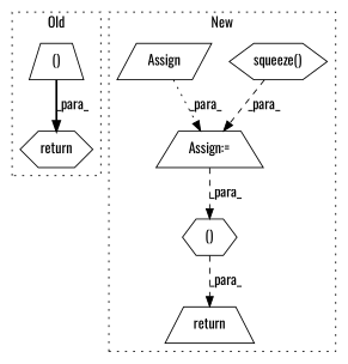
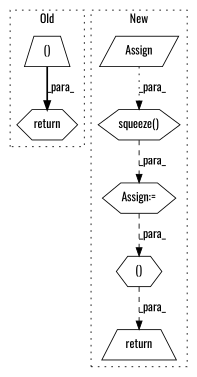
  digraph {
    fontname=Oswald
    node [a=54 fontname=Oswald l=7 shape=hexagon]
    edge [fontname=Oswald style=dashed]
    n1 [l=22 label="()" s=2700 shape=trapezium]
    n2 [a=93 label=return s=2682]
    n3 [a=75 l="20,1" label="squeeze()" s="2694,2715"]
    n4 [a=76 l=1 label=Assign s=2714 shape=parallelogram]
-   n5 [a=68 l=3 label="Assign:=" s=2691 shape=trapezium]
+   n5 [a=68 l=3 label="Assign:=" s=2691]
    n6 [l=24 label="()" s=2744]
    n7 [a=93 label=return s=2726 shape=trapezium]
    subgraph cluster_1 {
      label=Old
      style=dotted
      n1
      n2
    }
    subgraph cluster_2 {
      label=New
      style=dotted
      n3
      n4
      n5
      n6
      n7
    }
    n1 -> n2 [label=_para_ style=bold]
    n3 -> n5 [label=_para_]
-   n4 -> n5 [label=_para_ style=dotted]
+   n4 -> n3 [label=_para_ style=dotted]
    n5 -> n6 [label=_para_]
    n6 -> n7 [label=_para_]
  }
